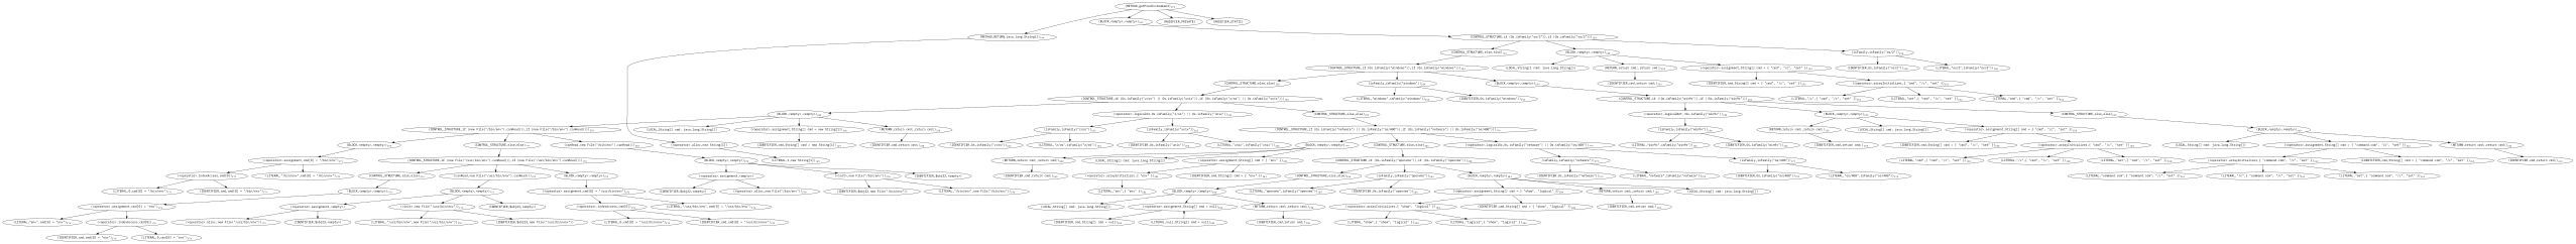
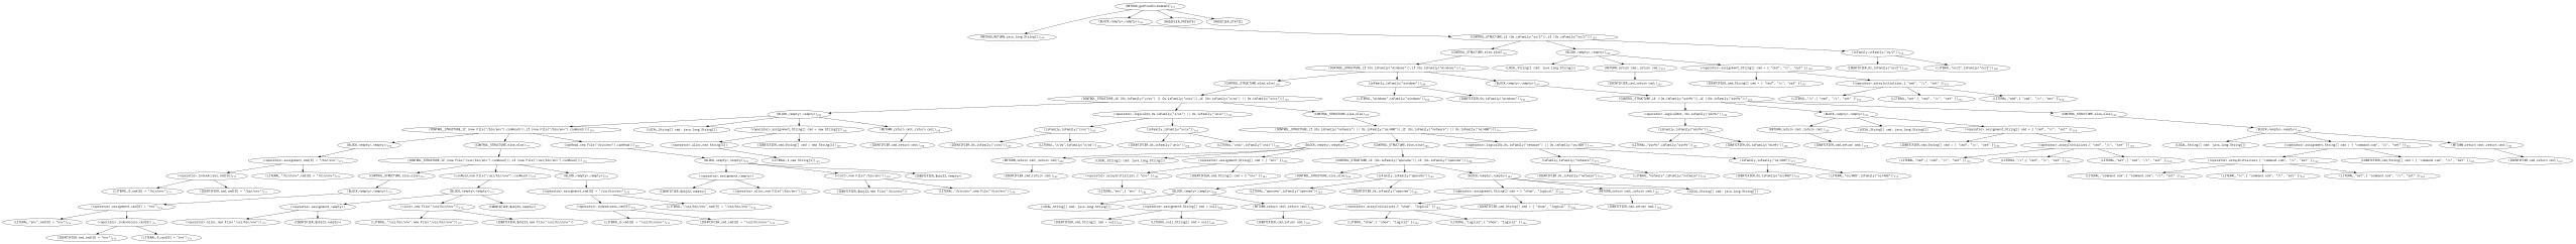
  digraph {
    fontname="IBM Plex Mono"
    node [fontname="IBM Plex Mono"]
    edge [fontname="IBM Plex Mono"]
    n1 [label=<(METHOD,getProcEnvCommand)<SUB>279</SUB>>]
    n2 [label=<(BLOCK,&lt;empty&gt;,&lt;empty&gt;)<SUB>249</SUB>>]
    n3 [label=<(MODIFIER,PRIVATE)>]
    n4 [label=<(MODIFIER,STATIC)>]
    n5 [label=<(METHOD_RETURN,java.lang.String[])<SUB>244</SUB>>]
    n6 [label=<(CONTROL_STRUCTURE,if (Os.isFamily(&quot;os/2&quot;)),if (Os.isFamily(&quot;os/2&quot;)))<SUB>250</SUB>>]
    n7 [label=<(isFamily,isFamily(&quot;os/2&quot;))<SUB>250</SUB>>]
    n8 [label=<(BLOCK,&lt;empty&gt;,&lt;empty&gt;)<SUB>250</SUB>>]
    n9 [label=<(CONTROL_STRUCTURE,else,else)<SUB>254</SUB>>]
    n10 [label=<(IDENTIFIER,Os,isFamily(&quot;os/2&quot;))<SUB>250</SUB>>]
    n11 [label=<(LITERAL,&quot;os/2&quot;,isFamily(&quot;os/2&quot;))<SUB>250</SUB>>]
    n12 [label=<(LOCAL,String[] cmd: java.lang.String[])>]
    n13 [label=<(&lt;operator&gt;.assignment,String[] cmd = { &quot;cmd&quot;, &quot;/c&quot;, &quot;set&quot; })<SUB>252</SUB>>]
    n14 [label=<(RETURN,return cmd;,return cmd;)<SUB>253</SUB>>]
    n15 [label=<(CONTROL_STRUCTURE,if (Os.isFamily(&quot;windows&quot;)),if (Os.isFamily(&quot;windows&quot;)))<SUB>254</SUB>>]
    n16 [label=<(IDENTIFIER,cmd,String[] cmd = { &quot;cmd&quot;, &quot;/c&quot;, &quot;set&quot; })<SUB>252</SUB>>]
    n17 [label=<(&lt;operator&gt;.arrayInitializer,{ &quot;cmd&quot;, &quot;/c&quot;, &quot;set&quot; })<SUB>252</SUB>>]
    n18 [label=<(IDENTIFIER,cmd,return cmd;)<SUB>253</SUB>>]
    n19 [label=<(LITERAL,&quot;cmd&quot;,{ &quot;cmd&quot;, &quot;/c&quot;, &quot;set&quot; })<SUB>252</SUB>>]
    n20 [label=<(LITERAL,&quot;/c&quot;,{ &quot;cmd&quot;, &quot;/c&quot;, &quot;set&quot; })<SUB>252</SUB>>]
    n21 [label=<(LITERAL,&quot;set&quot;,{ &quot;cmd&quot;, &quot;/c&quot;, &quot;set&quot; })<SUB>252</SUB>>]
    n22 [label=<(isFamily,isFamily(&quot;windows&quot;))<SUB>254</SUB>>]
    n23 [label=<(BLOCK,&lt;empty&gt;,&lt;empty&gt;)<SUB>254</SUB>>]
    n24 [label=<(CONTROL_STRUCTURE,else,else)<SUB>265</SUB>>]
    n25 [label=<(IDENTIFIER,Os,isFamily(&quot;windows&quot;))<SUB>254</SUB>>]
    n26 [label=<(LITERAL,&quot;windows&quot;,isFamily(&quot;windows&quot;))<SUB>254</SUB>>]
    n27 [label=<(CONTROL_STRUCTURE,if (!Os.isFamily(&quot;win9x&quot;)),if (!Os.isFamily(&quot;win9x&quot;)))<SUB>256</SUB>>]
    n28 [label=<(CONTROL_STRUCTURE,if (Os.isFamily(&quot;z/os&quot;) || Os.isFamily(&quot;unix&quot;)),if (Os.isFamily(&quot;z/os&quot;) || Os.isFamily(&quot;unix&quot;)))<SUB>265</SUB>>]
    n29 [label=<(&lt;operator&gt;.logicalNot,!Os.isFamily(&quot;win9x&quot;))<SUB>256</SUB>>]
    n30 [label=<(BLOCK,&lt;empty&gt;,&lt;empty&gt;)<SUB>256</SUB>>]
    n31 [label=<(CONTROL_STRUCTURE,else,else)<SUB>260</SUB>>]
    n32 [label=<(isFamily,isFamily(&quot;win9x&quot;))<SUB>256</SUB>>]
    n33 [label=<(LOCAL,String[] cmd: java.lang.String[])>]
    n34 [label=<(&lt;operator&gt;.assignment,String[] cmd = { &quot;cmd&quot;, &quot;/c&quot;, &quot;set&quot; })<SUB>258</SUB>>]
    n35 [label=<(RETURN,return cmd;,return cmd;)<SUB>259</SUB>>]
    n36 [label=<(BLOCK,&lt;empty&gt;,&lt;empty&gt;)<SUB>260</SUB>>]
    n37 [label=<(IDENTIFIER,Os,isFamily(&quot;win9x&quot;))<SUB>256</SUB>>]
    n38 [label=<(LITERAL,&quot;win9x&quot;,isFamily(&quot;win9x&quot;))<SUB>256</SUB>>]
    n39 [label=<(IDENTIFIER,cmd,String[] cmd = { &quot;cmd&quot;, &quot;/c&quot;, &quot;set&quot; })<SUB>258</SUB>>]
    n40 [label=<(&lt;operator&gt;.arrayInitializer,{ &quot;cmd&quot;, &quot;/c&quot;, &quot;set&quot; })<SUB>258</SUB>>]
    n41 [label=<(IDENTIFIER,cmd,return cmd;)<SUB>259</SUB>>]
    n42 [label=<(LITERAL,&quot;cmd&quot;,{ &quot;cmd&quot;, &quot;/c&quot;, &quot;set&quot; })<SUB>258</SUB>>]
    n43 [label=<(LITERAL,&quot;/c&quot;,{ &quot;cmd&quot;, &quot;/c&quot;, &quot;set&quot; })<SUB>258</SUB>>]
    n44 [label=<(LITERAL,&quot;set&quot;,{ &quot;cmd&quot;, &quot;/c&quot;, &quot;set&quot; })<SUB>258</SUB>>]
    n45 [label=<(LOCAL,String[] cmd: java.lang.String[])>]
    n46 [label=<(&lt;operator&gt;.assignment,String[] cmd = { &quot;command.com&quot;, &quot;/c&quot;, &quot;set&quot; })<SUB>262</SUB>>]
    n47 [label=<(RETURN,return cmd;,return cmd;)<SUB>263</SUB>>]
    n48 [label=<(IDENTIFIER,cmd,String[] cmd = { &quot;command.com&quot;, &quot;/c&quot;, &quot;set&quot; })<SUB>262</SUB>>]
    n49 [label=<(&lt;operator&gt;.arrayInitializer,{ &quot;command.com&quot;, &quot;/c&quot;, &quot;set&quot; })<SUB>262</SUB>>]
    n50 [label=<(IDENTIFIER,cmd,return cmd;)<SUB>263</SUB>>]
    n51 [label=<(LITERAL,&quot;command.com&quot;,{ &quot;command.com&quot;, &quot;/c&quot;, &quot;set&quot; })<SUB>262</SUB>>]
    n52 [label=<(LITERAL,&quot;/c&quot;,{ &quot;command.com&quot;, &quot;/c&quot;, &quot;set&quot; })<SUB>262</SUB>>]
    n53 [label=<(LITERAL,&quot;set&quot;,{ &quot;command.com&quot;, &quot;/c&quot;, &quot;set&quot; })<SUB>262</SUB>>]
    n54 [label=<(&lt;operator&gt;.logicalOr,Os.isFamily(&quot;z/os&quot;) || Os.isFamily(&quot;unix&quot;))<SUB>265</SUB>>]
    n55 [label=<(BLOCK,&lt;empty&gt;,&lt;empty&gt;)<SUB>265</SUB>>]
    n56 [label=<(CONTROL_STRUCTURE,else,else)<SUB>279</SUB>>]
    n57 [label=<(isFamily,isFamily(&quot;z/os&quot;))<SUB>265</SUB>>]
    n58 [label=<(isFamily,isFamily(&quot;unix&quot;))<SUB>265</SUB>>]
    n59 [label=<(LOCAL,String[] cmd: java.lang.String[])>]
    n60 [label=<(&lt;operator&gt;.assignment,String[] cmd = new String[1])<SUB>266</SUB>>]
    n61 [label=<(CONTROL_STRUCTURE,if (new File(&quot;/bin/env&quot;).canRead()),if (new File(&quot;/bin/env&quot;).canRead()))<SUB>270</SUB>>]
    n62 [label=<(RETURN,return cmd;,return cmd;)<SUB>278</SUB>>]
    n63 [label=<(CONTROL_STRUCTURE,if (Os.isFamily(&quot;netware&quot;) || Os.isFamily(&quot;os/400&quot;)),if (Os.isFamily(&quot;netware&quot;) || Os.isFamily(&quot;os/400&quot;)))<SUB>279</SUB>>]
    n64 [label=<(IDENTIFIER,Os,isFamily(&quot;z/os&quot;))<SUB>265</SUB>>]
    n65 [label=<(LITERAL,&quot;z/os&quot;,isFamily(&quot;z/os&quot;))<SUB>265</SUB>>]
    n66 [label=<(IDENTIFIER,Os,isFamily(&quot;unix&quot;))<SUB>265</SUB>>]
    n67 [label=<(LITERAL,&quot;unix&quot;,isFamily(&quot;unix&quot;))<SUB>265</SUB>>]
    n68 [label=<(IDENTIFIER,cmd,String[] cmd = new String[1])<SUB>269</SUB>>]
    n69 [label=<(&lt;operator&gt;.alloc,new String[1])>]
    n70 [label=<(canRead,new File(&quot;/bin/env&quot;).canRead())<SUB>270</SUB>>]
    n71 [label=<(BLOCK,&lt;empty&gt;,&lt;empty&gt;)<SUB>270</SUB>>]
    n72 [label=<(CONTROL_STRUCTURE,else,else)<SUB>272</SUB>>]
    n73 [label=<(IDENTIFIER,cmd,return cmd;)<SUB>278</SUB>>]
    n74 [label=<(LITERAL,1,new String[1])<SUB>269</SUB>>]
    n75 [label=<(BLOCK,&lt;empty&gt;,&lt;empty&gt;)<SUB>270</SUB>>]
    n76 [label=<(&lt;operator&gt;.assignment,cmd[0] = &quot;/bin/env&quot;)<SUB>271</SUB>>]
    n77 [label=<(CONTROL_STRUCTURE,if (new File(&quot;/usr/bin/env&quot;).canRead()),if (new File(&quot;/usr/bin/env&quot;).canRead()))<SUB>272</SUB>>]
    n78 [label=<(&lt;operator&gt;.assignment,&lt;empty&gt;)>]
    n79 [label=<(&lt;init&gt;,new File(&quot;/bin/env&quot;))<SUB>270</SUB>>]
    n80 [label=<(IDENTIFIER,$obj22,&lt;empty&gt;)>]
    n81 [label=<(IDENTIFIER,$obj22,&lt;empty&gt;)>]
    n82 [label=<(&lt;operator&gt;.alloc,new File(&quot;/bin/env&quot;))<SUB>270</SUB>>]
    n83 [label=<(IDENTIFIER,$obj22,new File(&quot;/bin/env&quot;))>]
    n84 [label=<(LITERAL,&quot;/bin/env&quot;,new File(&quot;/bin/env&quot;))<SUB>270</SUB>>]
    n85 [label=<(&lt;operator&gt;.indexAccess,cmd[0])<SUB>271</SUB>>]
    n86 [label=<(LITERAL,&quot;/bin/env&quot;,cmd[0] = &quot;/bin/env&quot;)<SUB>271</SUB>>]
    n87 [label=<(IDENTIFIER,cmd,cmd[0] = &quot;/bin/env&quot;)<SUB>271</SUB>>]
    n88 [label=<(LITERAL,0,cmd[0] = &quot;/bin/env&quot;)<SUB>271</SUB>>]
    n89 [label=<(canRead,new File(&quot;/usr/bin/env&quot;).canRead())<SUB>272</SUB>>]
    n90 [label=<(BLOCK,&lt;empty&gt;,&lt;empty&gt;)<SUB>272</SUB>>]
    n91 [label=<(CONTROL_STRUCTURE,else,else)<SUB>274</SUB>>]
    n92 [label=<(BLOCK,&lt;empty&gt;,&lt;empty&gt;)<SUB>272</SUB>>]
    n93 [label=<(&lt;operator&gt;.assignment,cmd[0] = &quot;/usr/bin/env&quot;)<SUB>273</SUB>>]
    n94 [label=<(BLOCK,&lt;empty&gt;,&lt;empty&gt;)<SUB>274</SUB>>]
    n95 [label=<(&lt;operator&gt;.assignment,&lt;empty&gt;)>]
    n96 [label=<(&lt;init&gt;,new File(&quot;/usr/bin/env&quot;))<SUB>272</SUB>>]
    n97 [label=<(IDENTIFIER,$obj23,&lt;empty&gt;)>]
    n98 [label=<(IDENTIFIER,$obj23,&lt;empty&gt;)>]
    n99 [label=<(&lt;operator&gt;.alloc,new File(&quot;/usr/bin/env&quot;))<SUB>272</SUB>>]
    n100 [label=<(IDENTIFIER,$obj23,new File(&quot;/usr/bin/env&quot;))>]
    n101 [label=<(LITERAL,&quot;/usr/bin/env&quot;,new File(&quot;/usr/bin/env&quot;))<SUB>272</SUB>>]
    n102 [label=<(&lt;operator&gt;.indexAccess,cmd[0])<SUB>273</SUB>>]
    n103 [label=<(LITERAL,&quot;/usr/bin/env&quot;,cmd[0] = &quot;/usr/bin/env&quot;)<SUB>273</SUB>>]
    n104 [label=<(IDENTIFIER,cmd,cmd[0] = &quot;/usr/bin/env&quot;)<SUB>273</SUB>>]
    n105 [label=<(LITERAL,0,cmd[0] = &quot;/usr/bin/env&quot;)<SUB>273</SUB>>]
    n106 [label=<(&lt;operator&gt;.assignment,cmd[0] = &quot;env&quot;)<SUB>276</SUB>>]
    n107 [label=<(&lt;operator&gt;.indexAccess,cmd[0])<SUB>276</SUB>>]
    n108 [label=<(LITERAL,&quot;env&quot;,cmd[0] = &quot;env&quot;)<SUB>276</SUB>>]
    n109 [label=<(IDENTIFIER,cmd,cmd[0] = &quot;env&quot;)<SUB>276</SUB>>]
    n110 [label=<(LITERAL,0,cmd[0] = &quot;env&quot;)<SUB>276</SUB>>]
    n111 [label=<(&lt;operator&gt;.logicalOr,Os.isFamily(&quot;netware&quot;) || Os.isFamily(&quot;os/400&quot;))<SUB>279</SUB>>]
    n112 [label=<(BLOCK,&lt;empty&gt;,&lt;empty&gt;)<SUB>279</SUB>>]
    n113 [label=<(CONTROL_STRUCTURE,else,else)<SUB>283</SUB>>]
    n114 [label=<(isFamily,isFamily(&quot;netware&quot;))<SUB>279</SUB>>]
    n115 [label=<(isFamily,isFamily(&quot;os/400&quot;))<SUB>279</SUB>>]
    n116 [label=<(LOCAL,String[] cmd: java.lang.String[])>]
    n117 [label=<(&lt;operator&gt;.assignment,String[] cmd = { &quot;env&quot; })<SUB>281</SUB>>]
    n118 [label=<(RETURN,return cmd;,return cmd;)<SUB>282</SUB>>]
    n119 [label=<(CONTROL_STRUCTURE,if (Os.isFamily(&quot;openvms&quot;)),if (Os.isFamily(&quot;openvms&quot;)))<SUB>283</SUB>>]
    n120 [label=<(IDENTIFIER,Os,isFamily(&quot;netware&quot;))<SUB>279</SUB>>]
    n121 [label=<(LITERAL,&quot;netware&quot;,isFamily(&quot;netware&quot;))<SUB>279</SUB>>]
    n122 [label=<(IDENTIFIER,Os,isFamily(&quot;os/400&quot;))<SUB>279</SUB>>]
    n123 [label=<(LITERAL,&quot;os/400&quot;,isFamily(&quot;os/400&quot;))<SUB>279</SUB>>]
    n124 [label=<(IDENTIFIER,cmd,String[] cmd = { &quot;env&quot; })<SUB>281</SUB>>]
    n125 [label=<(&lt;operator&gt;.arrayInitializer,{ &quot;env&quot; })<SUB>281</SUB>>]
    n126 [label=<(IDENTIFIER,cmd,return cmd;)<SUB>282</SUB>>]
    n127 [label=<(LITERAL,&quot;env&quot;,{ &quot;env&quot; })<SUB>281</SUB>>]
    n128 [label=<(isFamily,isFamily(&quot;openvms&quot;))<SUB>283</SUB>>]
    n129 [label=<(BLOCK,&lt;empty&gt;,&lt;empty&gt;)<SUB>283</SUB>>]
    n130 [label=<(CONTROL_STRUCTURE,else,else)<SUB>286</SUB>>]
    n131 [label=<(IDENTIFIER,Os,isFamily(&quot;openvms&quot;))<SUB>283</SUB>>]
    n132 [label=<(LITERAL,&quot;openvms&quot;,isFamily(&quot;openvms&quot;))<SUB>283</SUB>>]
    n133 [label=<(LOCAL,String[] cmd: java.lang.String[])>]
    n134 [label=<(&lt;operator&gt;.assignment,String[] cmd = { &quot;show&quot;, &quot;logical&quot; })<SUB>284</SUB>>]
    n135 [label=<(RETURN,return cmd;,return cmd;)<SUB>285</SUB>>]
    n136 [label=<(BLOCK,&lt;empty&gt;,&lt;empty&gt;)<SUB>286</SUB>>]
    n137 [label=<(IDENTIFIER,cmd,String[] cmd = { &quot;show&quot;, &quot;logical&quot; })<SUB>284</SUB>>]
    n138 [label=<(&lt;operator&gt;.arrayInitializer,{ &quot;show&quot;, &quot;logical&quot; })<SUB>284</SUB>>]
    n139 [label=<(IDENTIFIER,cmd,return cmd;)<SUB>285</SUB>>]
    n140 [label=<(LITERAL,&quot;show&quot;,{ &quot;show&quot;, &quot;logical&quot; })<SUB>284</SUB>>]
    n141 [label=<(LITERAL,&quot;logical&quot;,{ &quot;show&quot;, &quot;logical&quot; })<SUB>284</SUB>>]
    n142 [label=<(LOCAL,String[] cmd: java.lang.String[])>]
    n143 [label=<(&lt;operator&gt;.assignment,String[] cmd = null)<SUB>289</SUB>>]
    n144 [label=<(RETURN,return cmd;,return cmd;)<SUB>290</SUB>>]
    n145 [label=<(IDENTIFIER,cmd,String[] cmd = null)<SUB>289</SUB>>]
    n146 [label=<(LITERAL,null,String[] cmd = null)<SUB>289</SUB>>]
    n147 [label=<(IDENTIFIER,cmd,return cmd;)<SUB>290</SUB>>]
    n1 -> n2
    n1 -> n3
    n1 -> n4
    n1 -> n5
    n2 -> n6
    n6 -> n7
    n6 -> n8
    n6 -> n9
    n7 -> n10
    n7 -> n11
    n8 -> n12
    n8 -> n13
    n8 -> n14
    n9 -> n15
    n13 -> n16
    n13 -> n17
    n14 -> n18
    n15 -> n22
    n15 -> n23
    n15 -> n24
    n17 -> n19
    n17 -> n20
    n17 -> n21
    n22 -> n25
    n22 -> n26
    n23 -> n27
    n24 -> n28
    n27 -> n29
    n27 -> n30
    n27 -> n31
    n28 -> n54
    n28 -> n55
    n28 -> n56
    n29 -> n32
    n30 -> n33
    n30 -> n34
    n30 -> n35
    n31 -> n36
    n32 -> n37
    n32 -> n38
    n34 -> n39
    n34 -> n40
    n35 -> n41
    n36 -> n45
    n36 -> n46
    n36 -> n47
    n40 -> n42
    n40 -> n43
    n40 -> n44
    n46 -> n48
    n46 -> n49
    n47 -> n50
    n49 -> n51
    n49 -> n52
    n49 -> n53
    n54 -> n57
    n54 -> n58
    n55 -> n59
    n55 -> n60
    n55 -> n61
    n55 -> n62
    n56 -> n63
    n57 -> n64
    n57 -> n65
    n58 -> n66
    n58 -> n67
    n60 -> n68
-   n5 -> n69
+   n60 -> n69
    n61 -> n70
    n61 -> n71
    n61 -> n72
    n62 -> n73
    n63 -> n111
    n63 -> n112
    n63 -> n113
    n69 -> n74
    n70 -> n75
    n71 -> n76
    n72 -> n77
    n75 -> n78
    n75 -> n79
    n75 -> n80
    n76 -> n85
    n76 -> n86
    n77 -> n89
    n77 -> n90
    n77 -> n91
    n78 -> n81
    n78 -> n82
    n79 -> n83
    n79 -> n84
    n85 -> n87
    n85 -> n88
    n89 -> n92
    n90 -> n93
    n91 -> n94
    n92 -> n95
    n92 -> n96
    n92 -> n97
    n93 -> n102
    n93 -> n103
    n94 -> n106
    n95 -> n98
    n95 -> n99
    n96 -> n100
    n96 -> n101
    n102 -> n104
    n102 -> n105
    n106 -> n107
    n106 -> n108
    n107 -> n109
    n107 -> n110
    n111 -> n114
    n111 -> n115
    n112 -> n116
    n112 -> n117
    n112 -> n118
    n113 -> n119
    n114 -> n120
    n114 -> n121
    n115 -> n122
    n115 -> n123
    n117 -> n124
    n117 -> n125
    n118 -> n126
    n119 -> n128
    n119 -> n129
    n119 -> n130
    n125 -> n127
    n128 -> n131
    n128 -> n132
    n129 -> n133
    n129 -> n134
    n129 -> n135
    n130 -> n136
    n134 -> n137
    n134 -> n138
    n135 -> n139
    n136 -> n142
    n136 -> n143
    n136 -> n144
    n138 -> n140
    n138 -> n141
    n143 -> n145
-   n146 -> n143
+   n143 -> n146
    n144 -> n147
  }
